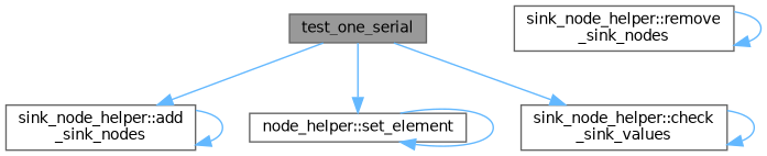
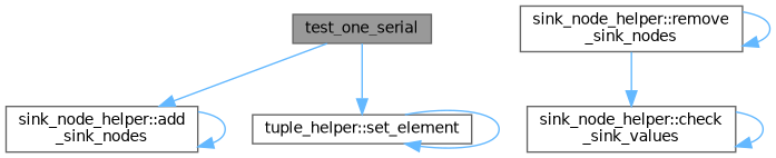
  digraph {
    rankdir=TB
    node [color=grey40 fillcolor=white fontname=Helvetica fontsize=10 shape=box style=filled]
    edge [color=steelblue1 fontname=Helvetica fontsize=10 labelfontname=Helvetica labelfontsize=10 style=solid]
    n1 [color=gray40 fillcolor=grey60 fontcolor=black height=0.2 label=test_one_serial width=0.4]
    n2 [height=0.2 label="sink_node_helper::add\l_sink_nodes" width=0.4]
    n3 [height=0.2 label="sink_node_helper::check\l_sink_values" width=0.4]
-   n4 [height=0.2 label="node_helper::set_element" width=0.4]
+   n4 [height=0.2 label="tuple_helper::set_element" width=0.4]
    n5 [height=0.2 label="sink_node_helper::remove\l_sink_nodes" width=0.4]
    n1 -> n2
-   n1 -> n3
+   n5 -> n3
    n1 -> n4
    n2 -> n2
    n3 -> n3
    n4 -> n4
    n5 -> n5
  }
